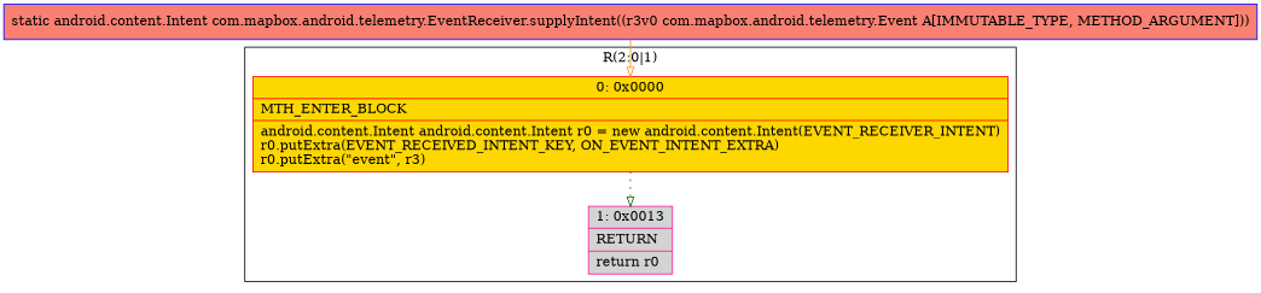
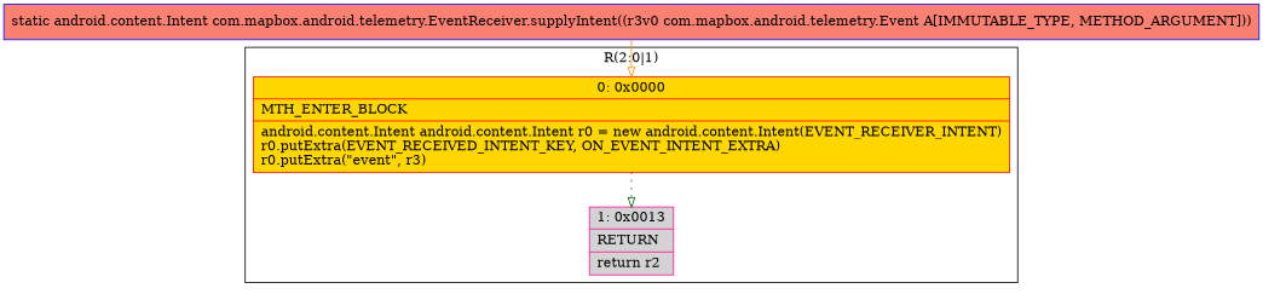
  digraph {
    node [shape=record style=filled]
    edge [arrowhead=onormal]
    n1 [color=red label="{0\:\ 0x0000|MTH_ENTER_BLOCK\l|android.content.Intent android.content.Intent r0 = new android.content.Intent(EVENT_RECEIVER_INTENT)\lr0.putExtra(EVENT_RECEIVED_INTENT_KEY, ON_EVENT_INTENT_EXTRA)\lr0.putExtra(\"event\", r3)\l}" fillcolor=gold]
-   n2 [color=deeppink label="{1\:\ 0x0013|RETURN\l|return r0\l}" fillcolor=lightgrey]
+   n2 [color=deeppink label="{1\:\ 0x0013|RETURN\l|return r2\l}" fillcolor=lightgrey]
    n3 [label="{static android.content.Intent com.mapbox.android.telemetry.EventReceiver.supplyIntent((r3v0 com.mapbox.android.telemetry.Event A[IMMUTABLE_TYPE, METHOD_ARGUMENT])) }" fillcolor=salmon color=blue]
    subgraph cluster_1 {
      label="R(2:0|1)"
      n1
      n2
    }
    n1 -> n2 [color=darkgreen style=dotted]
    n3 -> n1 [color=darkorange style=solid]
  }
